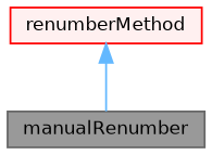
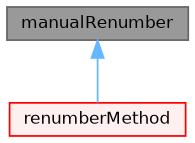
  digraph {
    node [fontname=Helvetica fontsize=10 shape=box style=filled]
    n1 [color=gray40 fillcolor=grey60 fontcolor=black height=0.2 label=manualRenumber width=0.4]
    n2 [color=red fillcolor="#FFF0F0" height=0.2 label=renumberMethod width=0.4]
-   n2 -> n1 [color=steelblue1 dir=back fontname=Helvetica fontsize=10 labelfontname=Helvetica labelfontsize=10 style=solid]
+   n1 -> n2 [color=steelblue1 dir=back fontname=Helvetica fontsize=10 labelfontname=Helvetica labelfontsize=10 style=solid]
  }
